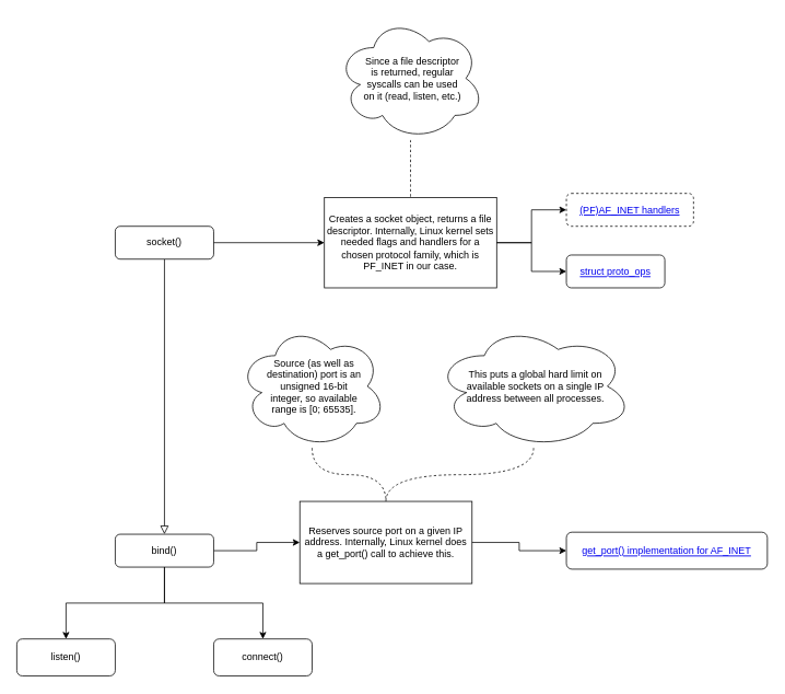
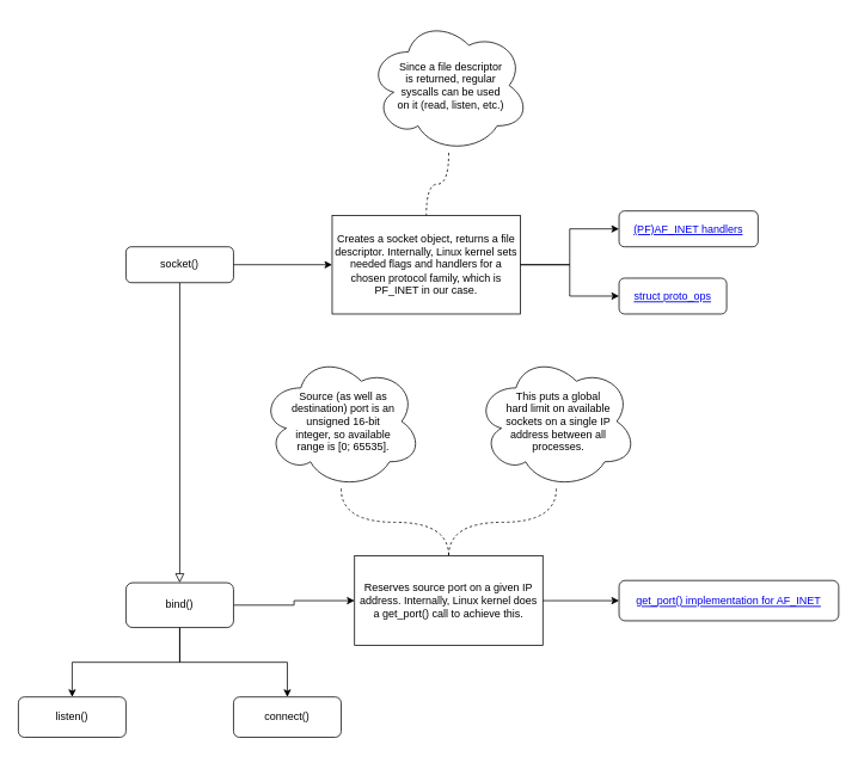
  <mxCell id="0" />
  <mxCell id="1" parent="0" />
  <mxCell id="2" value="" style="rounded=0;html=1;jettySize=auto;orthogonalLoop=1;fontSize=11;endArrow=block;endFill=0;endSize=8;strokeWidth=1;shadow=0;labelBackgroundColor=none;edgeStyle=orthogonalEdgeStyle;entryX=0.5;entryY=0;entryDx=0;entryDy=0;" parent="1" source="3" target="13" edge="1"><mxGeometry relative="1" as="geometry"><mxPoint x="200" y="375" as="targetPoint" /></mxGeometry></mxCell>
  <mxCell id="3" value="socket()" style="rounded=1;whiteSpace=wrap;html=1;fontSize=12;glass=0;strokeWidth=1;shadow=0;" parent="1" vertex="1"><mxGeometry x="140" y="275" width="120" height="40" as="geometry" /></mxCell>
  <mxCell id="4" style="edgeStyle=orthogonalEdgeStyle;rounded=0;orthogonalLoop=1;jettySize=auto;html=1;entryX=1;entryY=0.5;entryDx=0;entryDy=0;startArrow=classic;startFill=1;endArrow=none;endFill=0;" edge="1" parent="1" source="5" target="3"><mxGeometry relative="1" as="geometry" /></mxCell>
- <mxCell id="5" value="Creates a socket object, returns a file descriptor. Internally, Linux kernel sets needed flags and handlers for a chosen protocol family, which is PF_INET in our case." style="whiteSpace=wrap;html=1;spacingLeft=2;spacingRight=2;" parent="1" vertex="1"><mxGeometry x="395" y="240" width="210" height="110" as="geometry" /></mxCell>
+ <mxCell id="5" value="Creates a socket object, returns a file descriptor. Internally, Linux kernel sets needed flags and handlers for a chosen protocol family, which is PF_INET in our case." style="whiteSpace=wrap;html=1;spacingLeft=2;spacingRight=2;" parent="1" vertex="1"><mxGeometry x="370" y="240" width="210" height="110" as="geometry" /></mxCell>
  <mxCell id="6" value="" style="edgeStyle=orthogonalEdgeStyle;rounded=0;orthogonalLoop=1;jettySize=auto;html=1;startArrow=classic;startFill=1;endArrow=none;endFill=0;" edge="1" parent="1" source="7" target="5"><mxGeometry relative="1" as="geometry" /></mxCell>
- <mxCell id="7" value="(PF)AF_INET handlers" style="fontColor=#0000EE;fontStyle=4;rounded=1;overflow=hidden;spacing=10;dashed=1;" parent="1" vertex="1"><mxGeometry x="690" y="235" width="155" height="40" as="geometry" /></mxCell>
+ <mxCell id="7" value="(PF)AF_INET handlers" style="fontColor=#0000EE;fontStyle=4;rounded=1;overflow=hidden;spacing=10;" parent="1" vertex="1"><mxGeometry x="690" y="235" width="155" height="40" as="geometry" /></mxCell>
  <mxCell id="8" value="" style="edgeStyle=orthogonalEdgeStyle;rounded=0;orthogonalLoop=1;jettySize=auto;html=1;endArrow=none;endFill=0;startArrow=classic;startFill=1;" edge="1" parent="1" source="9" target="5"><mxGeometry relative="1" as="geometry" /></mxCell>
  <mxCell id="9" value="struct proto_ops" style="fontColor=#0000EE;fontStyle=4;rounded=1;overflow=hidden;spacing=10;" parent="1" vertex="1"><mxGeometry x="690" y="310" width="120" height="40" as="geometry" /></mxCell>
  <mxCell id="10" value="" style="edgeStyle=orthogonalEdgeStyle;rounded=0;orthogonalLoop=1;jettySize=auto;html=1;" edge="1" parent="1" source="13" target="18"><mxGeometry relative="1" as="geometry" /></mxCell>
  <mxCell id="11" style="edgeStyle=orthogonalEdgeStyle;rounded=0;orthogonalLoop=1;jettySize=auto;html=1;entryX=0.5;entryY=0;entryDx=0;entryDy=0;" edge="1" parent="1" source="13" target="17"><mxGeometry relative="1" as="geometry" /></mxCell>
  <mxCell id="12" style="edgeStyle=orthogonalEdgeStyle;rounded=0;orthogonalLoop=1;jettySize=auto;html=1;entryX=0;entryY=0.5;entryDx=0;entryDy=0;" edge="1" parent="1" source="13" target="14"><mxGeometry relative="1" as="geometry" /></mxCell>
- <mxCell id="13" value="bind()" style="rounded=1;whiteSpace=wrap;html=1;fontSize=12;glass=0;strokeWidth=1;shadow=0;" parent="1" vertex="1"><mxGeometry x="140" y="650" width="120" height="40" as="geometry" /></mxCell>
- <mxCell id="14" value="Reserves source port on a given IP address. Internally, Linux kernel does a get_port() call to achieve this." style="rounded=0;whiteSpace=wrap;html=1;spacingLeft=2;spacingRight=2;" parent="1" vertex="1"><mxGeometry x="365" y="610" width="210" height="100" as="geometry" /></mxCell>
+ <mxCell id="13" value="bind()" style="rounded=1;whiteSpace=wrap;html=1;fontSize=12;glass=0;strokeWidth=1;shadow=0;" parent="1" vertex="1"><mxGeometry x="140" y="650" width="120" height="50" as="geometry" /></mxCell>
+ <mxCell id="14" value="Reserves source port on a given IP address. Internally, Linux kernel does a get_port() call to achieve this." style="rounded=0;whiteSpace=wrap;html=1;spacingLeft=2;spacingRight=2;" parent="1" vertex="1"><mxGeometry x="395" y="620" width="210" height="100" as="geometry" /></mxCell>
  <mxCell id="15" value="" style="edgeStyle=orthogonalEdgeStyle;rounded=0;orthogonalLoop=1;jettySize=auto;html=1;endArrow=none;endFill=0;startArrow=classic;startFill=1;" edge="1" parent="1" source="16" target="14"><mxGeometry relative="1" as="geometry" /></mxCell>
  <mxCell id="16" value="get_port() implementation for AF_INET" style="fontColor=#0000EE;fontStyle=4;rounded=1;overflow=hidden;spacing=10;" parent="1" vertex="1"><mxGeometry x="690" y="647.5" width="245" height="45" as="geometry" /></mxCell>
  <mxCell id="17" value="connect()" style="whiteSpace=wrap;html=1;rounded=1;glass=0;strokeWidth=1;shadow=0;" parent="1" vertex="1"><mxGeometry x="260" y="777.5" width="120" height="45" as="geometry" /></mxCell>
  <mxCell id="18" value="listen()" style="rounded=1;whiteSpace=wrap;html=1;" parent="1" vertex="1"><mxGeometry x="20" y="777.5" width="120" height="45" as="geometry" /></mxCell>
  <mxCell id="19" style="edgeStyle=orthogonalEdgeStyle;rounded=0;orthogonalLoop=1;jettySize=auto;html=1;entryX=0.5;entryY=0;entryDx=0;entryDy=0;curved=1;dashed=1;endArrow=none;endFill=0;" edge="1" parent="1" source="20" target="5"><mxGeometry relative="1" as="geometry" /></mxCell>
  <mxCell id="20" value="&lt;div style=&quot;&quot;&gt;&lt;span style=&quot;background-color: initial;&quot;&gt;Since a file descriptor is returned, regular syscalls can be used on it (read, listen, etc.)&lt;/span&gt;&lt;/div&gt;" style="ellipse;shape=cloud;whiteSpace=wrap;html=1;align=center;perimeterSpacing=0;spacingTop=0;spacingLeft=31;spacingRight=26;" vertex="1" parent="1"><mxGeometry x="410" y="20" width="180" height="150" as="geometry" /></mxCell>
  <mxCell id="21" style="edgeStyle=orthogonalEdgeStyle;rounded=0;orthogonalLoop=1;jettySize=auto;html=1;entryX=0.5;entryY=0;entryDx=0;entryDy=0;dashed=1;startArrow=none;startFill=0;endArrow=none;endFill=0;curved=1;" edge="1" parent="1" source="22" target="14"><mxGeometry relative="1" as="geometry" /></mxCell>
  <mxCell id="22" value="&lt;div style=&quot;&quot;&gt;Source (as well as destination) port is an unsigned 16-bit integer, so available range is [0; 65535].&lt;br&gt;&lt;/div&gt;" style="ellipse;shape=cloud;whiteSpace=wrap;html=1;align=center;perimeterSpacing=0;spacingTop=0;spacingLeft=31;spacingRight=26;" vertex="1" parent="1"><mxGeometry x="290" y="395" width="180" height="150" as="geometry" /></mxCell>
  <mxCell id="23" style="edgeStyle=orthogonalEdgeStyle;rounded=0;orthogonalLoop=1;jettySize=auto;html=1;entryX=0.5;entryY=0;entryDx=0;entryDy=0;endArrow=none;endFill=0;dashed=1;curved=1;" edge="1" parent="1" source="24" target="14"><mxGeometry relative="1" as="geometry" /></mxCell>
- <mxCell id="24" value="&lt;div style=&quot;&quot;&gt;This puts a global hard limit on available sockets on a single IP address between all processes.&lt;/div&gt;" style="ellipse;shape=cloud;whiteSpace=wrap;html=1;align=center;perimeterSpacing=0;spacingTop=0;spacingLeft=31;spacingRight=26;" vertex="1" parent="1"><mxGeometry x="530" y="395" width="240" height="150" as="geometry" /></mxCell>
+ <mxCell id="24" value="&lt;div style=&quot;&quot;&gt;This puts a global hard limit on available sockets on a single IP address between all processes.&lt;/div&gt;" style="ellipse;shape=cloud;whiteSpace=wrap;html=1;align=center;perimeterSpacing=0;spacingTop=0;spacingLeft=31;spacingRight=26;" vertex="1" parent="1"><mxGeometry x="530" y="395" width="180" height="150" as="geometry" /></mxCell>
